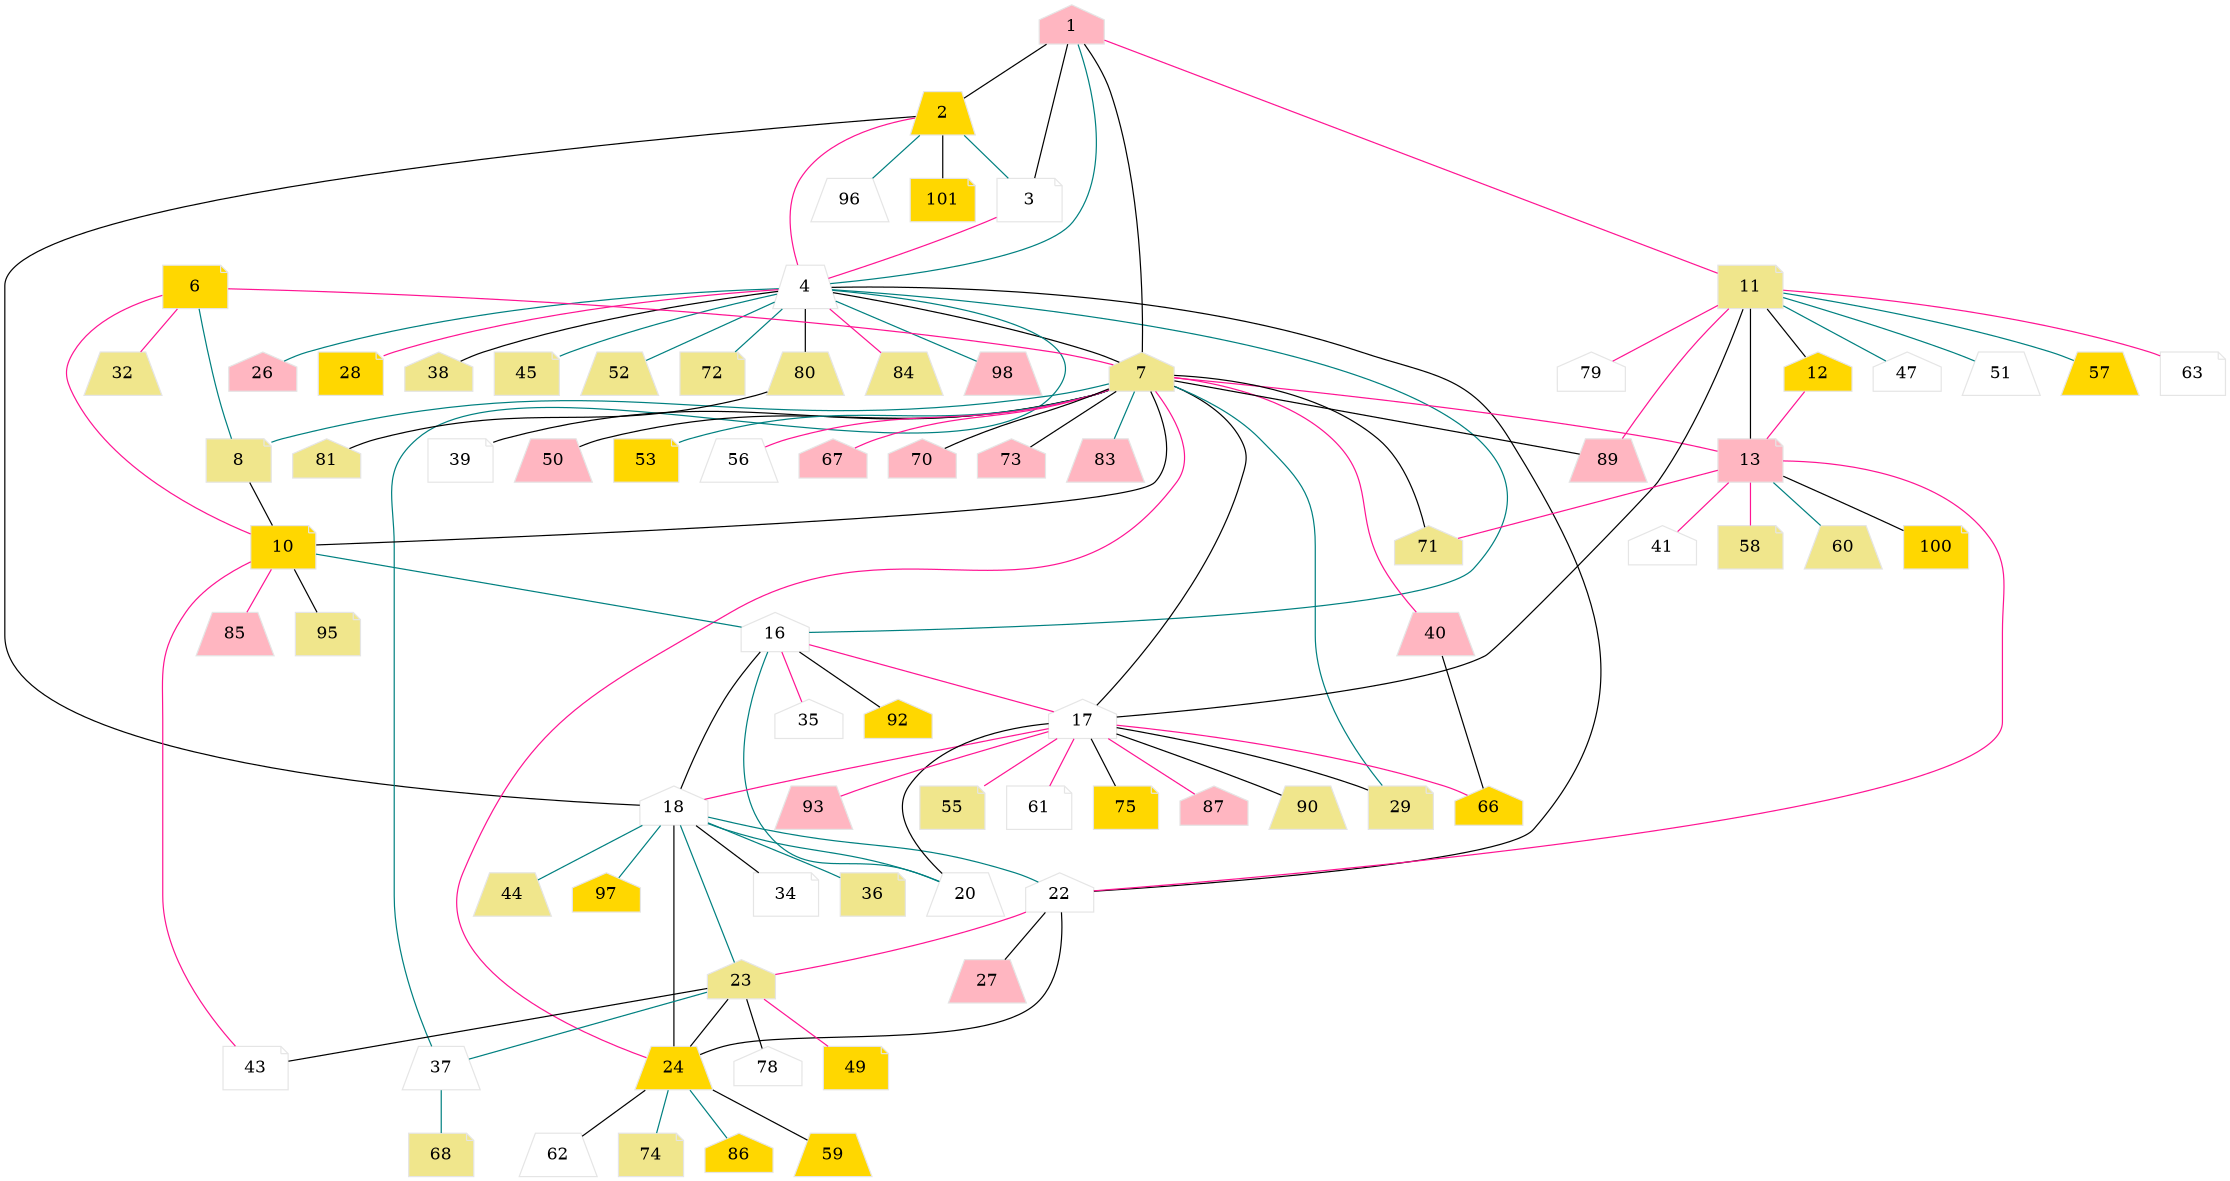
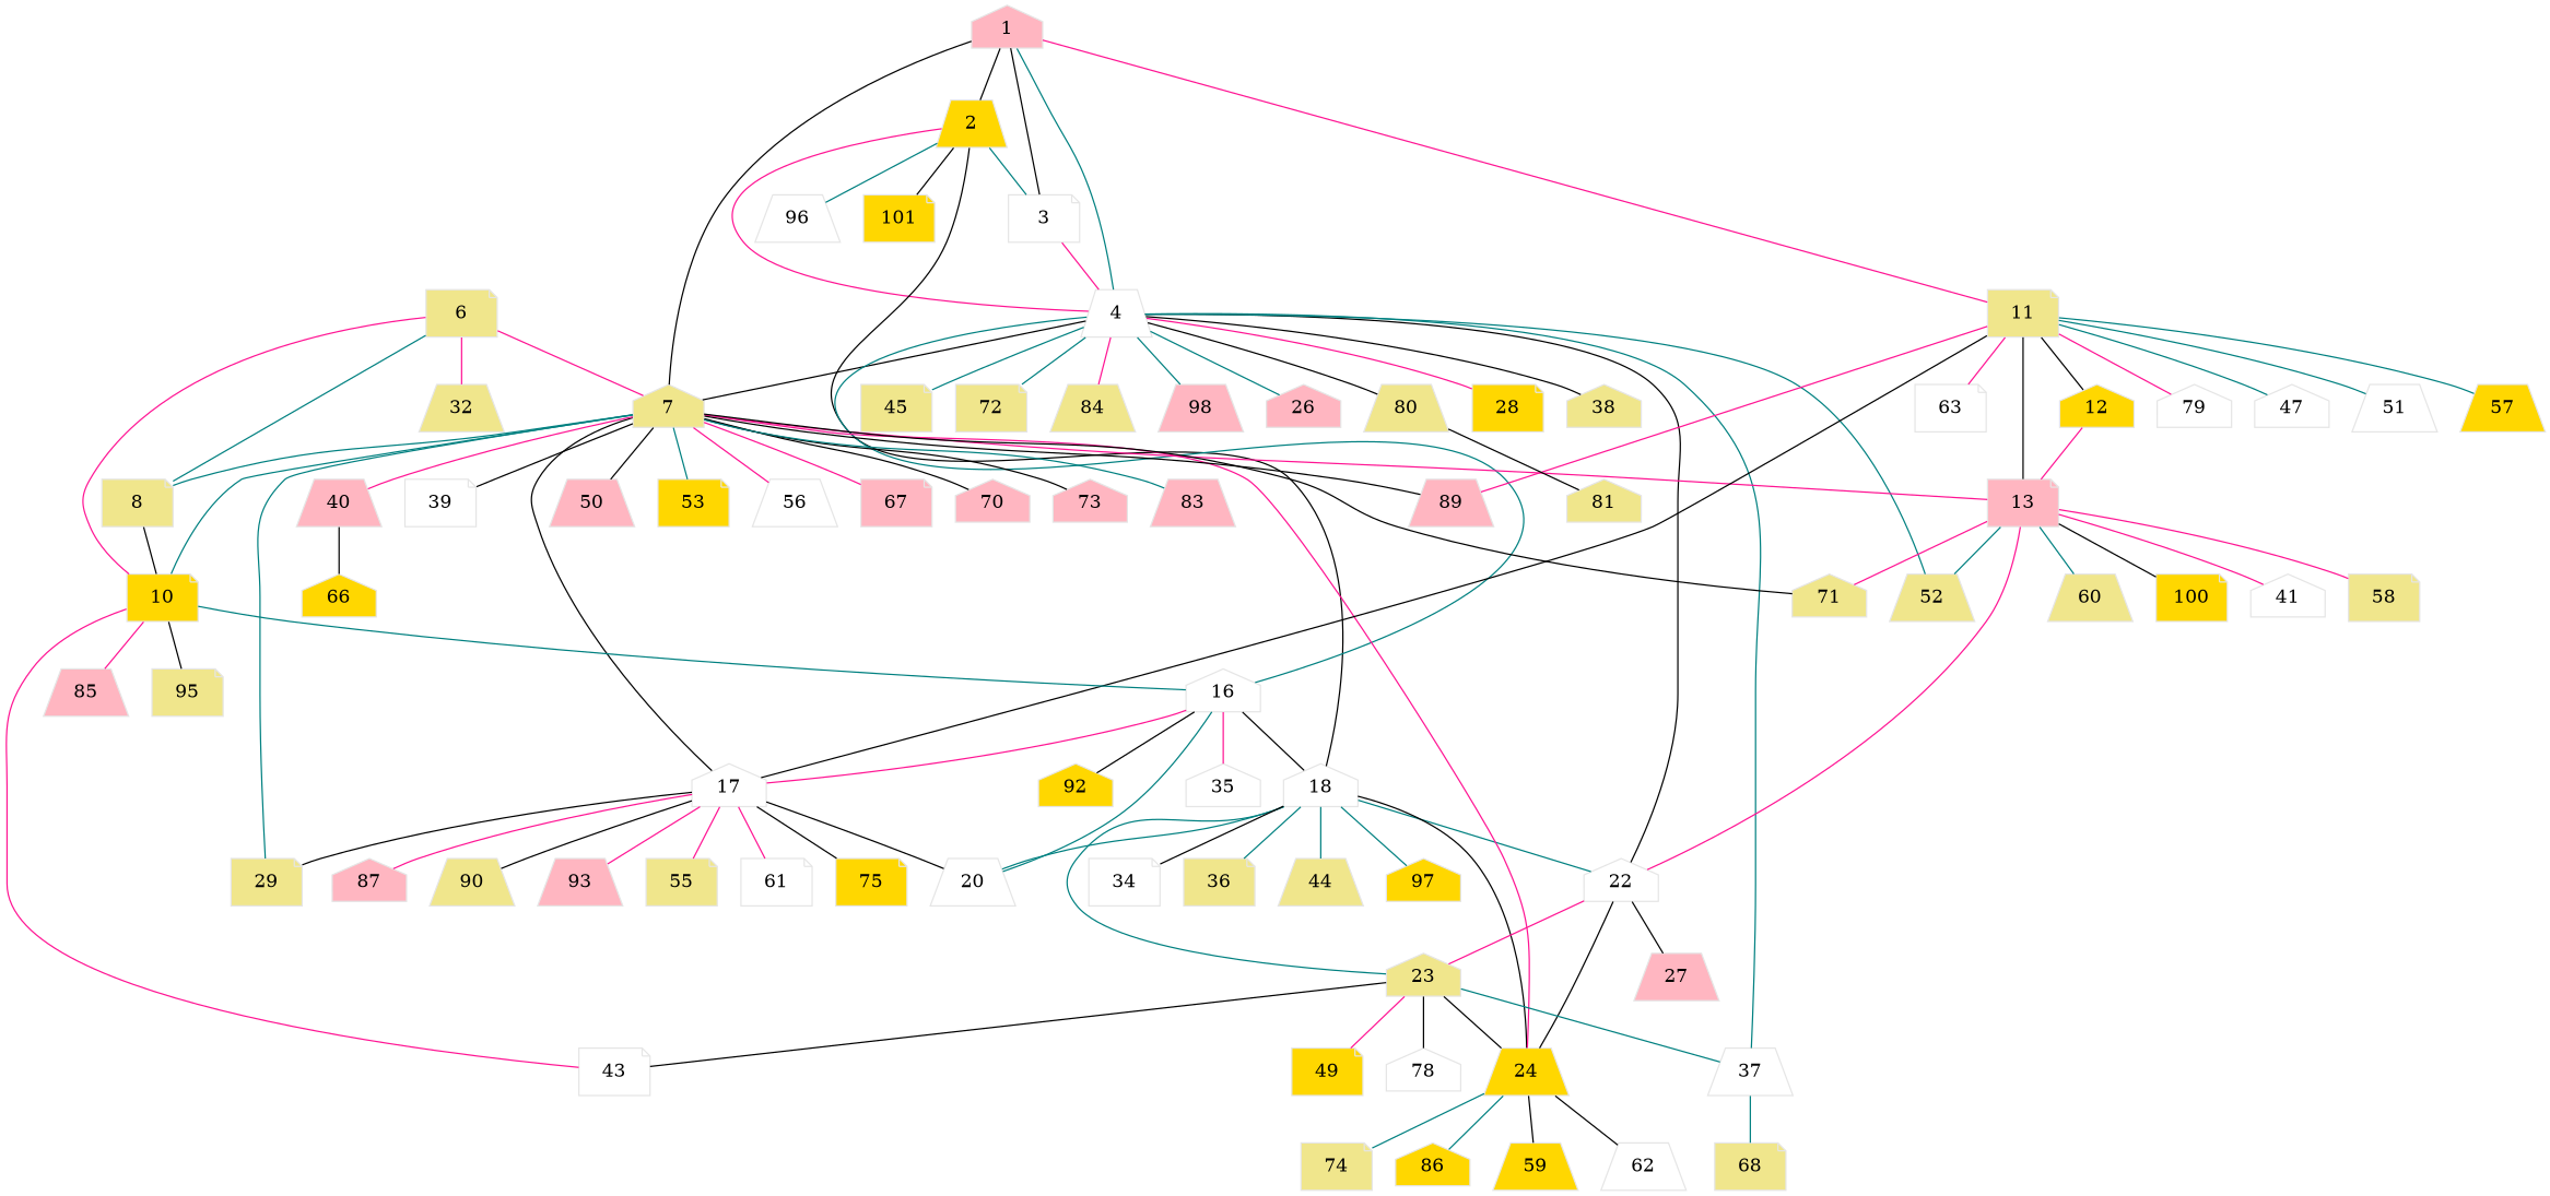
  graph {
    node [color=gray90 fillcolor=khaki shape=note style=filled]
    edge [color=black]
    2 [fillcolor=gold shape=trapezium super="+5"]
    3 [fillcolor=white super="+46"]
    4 [fillcolor=white shape=trapezium super="+30"]
    18 [fillcolor=white shape=house super="+21"]
    96 [fillcolor=white shape=trapezium]
    101 [fillcolor=gold]
    1 [fillcolor=lightpink shape=house]
    7 [shape=house super="+9"]
    11 [super="+14"]
    16 [fillcolor=white shape=house super="+19"]
    22 [fillcolor=white shape=house super="+64"]
    26 [fillcolor=lightpink shape=house]
    28 [fillcolor=gold]
    37 [fillcolor=white shape=trapezium super="+54"]
    38 [shape=house]
    45
    52 [shape=trapezium]
    72
    80 [shape=trapezium]
    84 [shape=trapezium]
    98 [fillcolor=lightpink shape=trapezium]
    8 [super="+77"]
    10 [fillcolor=gold super="+82"]
    13 [fillcolor=lightpink super="+15"]
    17 [fillcolor=white shape=house super="+65"]
    24 [fillcolor=gold shape=trapezium super="+25"]
    29
    39 [fillcolor=white]
    40 [fillcolor=lightpink shape=trapezium super="+42"]
    50 [fillcolor=lightpink shape=trapezium]
    53 [fillcolor=gold]
    56 [fillcolor=white shape=trapezium]
-   67 [fillcolor=lightpink shape=house]
+   67 [fillcolor=lightpink]
    70 [fillcolor=lightpink shape=house]
    71 [shape=house]
    73 [fillcolor=lightpink shape=house]
    83 [fillcolor=lightpink shape=trapezium]
    89 [fillcolor=lightpink shape=trapezium]
    12 [fillcolor=gold shape=house]
    47 [fillcolor=white shape=house]
    51 [fillcolor=white shape=trapezium]
    57 [fillcolor=gold shape=trapezium]
    63 [fillcolor=white]
    79 [fillcolor=white shape=house]
    20 [fillcolor=white shape=trapezium]
    23 [shape=house super="+48"]
    34 [fillcolor=white]
    36
    44 [shape=trapezium]
    97 [fillcolor=gold shape=house]
    35 [fillcolor=white shape=house super="+88"]
    92 [fillcolor=gold shape=house]
    27 [fillcolor=lightpink shape=trapezium super="+31"]
    68
    81 [shape=house]
-   6 [fillcolor=gold super="+33"]
+   6 [super="+33"]
    32 [shape=trapezium super="+69"]
    43 [fillcolor=white super="+91"]
    85 [fillcolor=lightpink shape=trapezium]
    95
    41 [fillcolor=white shape=house]
    58
    60 [shape=trapezium]
    100 [fillcolor=gold]
    55
    61 [fillcolor=white]
    66 [fillcolor=gold shape=house]
    75 [fillcolor=gold super="+76"]
    87 [fillcolor=lightpink shape=house]
    90 [shape=trapezium]
    93 [fillcolor=lightpink shape=trapezium]
    59 [fillcolor=gold shape=trapezium]
    62 [fillcolor=white shape=trapezium super="+99"]
    74
    86 [fillcolor=gold shape=house]
    49 [fillcolor=gold]
    78 [fillcolor=white shape=house]
    2 -- 3 [color=teal weight=2]
    2 -- 4 [color=deeppink weight=2]
    2 -- 18
    2 -- 96 [color=teal]
    2 -- 101
    3 -- 4 [color=deeppink]
    4 -- 7
    4 -- 16 [color=teal]
    4 -- 22
    4 -- 26 [color=teal]
    4 -- 28 [color=deeppink]
    4 -- 37 [color=teal]
    4 -- 38
    4 -- 45 [color=teal]
    4 -- 52 [color=teal]
    4 -- 72 [color=teal]
    4 -- 80
    4 -- 84 [color=deeppink]
    4 -- 98 [color=teal]
    18 -- 22 [color=teal]
    18 -- 24 [weight=2]
    18 -- 20 [color=teal]
    18 -- 23 [color=teal]
    18 -- 34
    18 -- 36 [color=teal]
    18 -- 44 [color=teal]
    18 -- 97 [color=teal]
    1 -- 2 [weight=2]
    1 -- 3
    1 -- 4 [color=teal]
    1 -- 7
    1 -- 11 [color=deeppink]
    7 -- 8 [color=teal weight=2]
-   7 -- 10 [weight=2]
+   7 -- 10 [color=teal weight=2]
    7 -- 13 [color=deeppink]
    7 -- 17
    7 -- 24 [color=deeppink]
    7 -- 29 [color=teal]
    7 -- 39
    7 -- 40 [color=deeppink]
    7 -- 50
    7 -- 53 [color=teal]
    7 -- 56 [color=deeppink]
    7 -- 67 [color=deeppink]
    7 -- 70
    7 -- 71
    7 -- 73
    7 -- 83 [color=teal]
    7 -- 89
    11 -- 13 [weight=4]
    11 -- 17
    11 -- 89 [color=deeppink]
    11 -- 12 [weight=2]
    11 -- 47 [color=teal]
    11 -- 51 [color=teal]
    11 -- 57 [color=teal]
    11 -- 63 [color=deeppink]
    11 -- 79 [color=deeppink]
    16 -- 18 [weight=2]
    16 -- 17 [color=deeppink weight=2]
    16 -- 20 [color=teal weight=2]
    16 -- 35 [color=deeppink]
    16 -- 92
    22 -- 24 [weight=2]
    22 -- 23 [color=deeppink]
    22 -- 27
    37 -- 68 [color=teal]
    80 -- 81
    8 -- 10
    10 -- 16 [color=teal]
    10 -- 43 [color=deeppink]
    10 -- 85 [color=deeppink]
    10 -- 95
    13 -- 22 [color=deeppink]
+   13 -- 52 [color=teal]
    13 -- 71 [color=deeppink]
    13 -- 41 [color=deeppink]
    13 -- 58 [color=deeppink]
    13 -- 60 [color=teal]
    13 -- 100
-   17 -- 18 [color=deeppink]
    17 -- 29
    17 -- 20
    17 -- 55 [color=deeppink]
    17 -- 61 [color=deeppink]
-   17 -- 66 [color=deeppink]
    17 -- 75
    17 -- 87 [color=deeppink]
    17 -- 90
    17 -- 93 [color=deeppink]
    24 -- 59
    24 -- 62
    24 -- 74 [color=teal]
    24 -- 86 [color=teal]
    40 -- 66
    12 -- 13 [color=deeppink weight=2]
    23 -- 37 [color=teal]
    23 -- 24 [weight=2]
    23 -- 43
    23 -- 49 [color=deeppink]
    23 -- 78
    6 -- 7 [color=deeppink weight=2]
    6 -- 8 [color=teal]
    6 -- 10 [color=deeppink]
    6 -- 32 [color=deeppink]
  }
